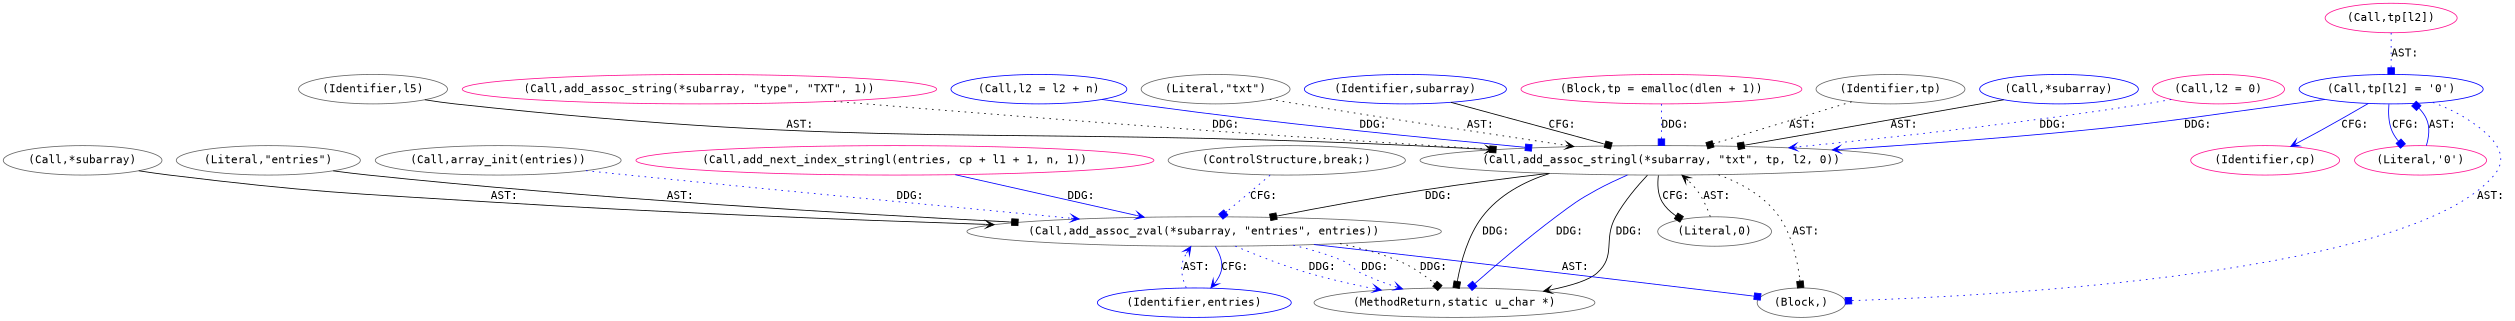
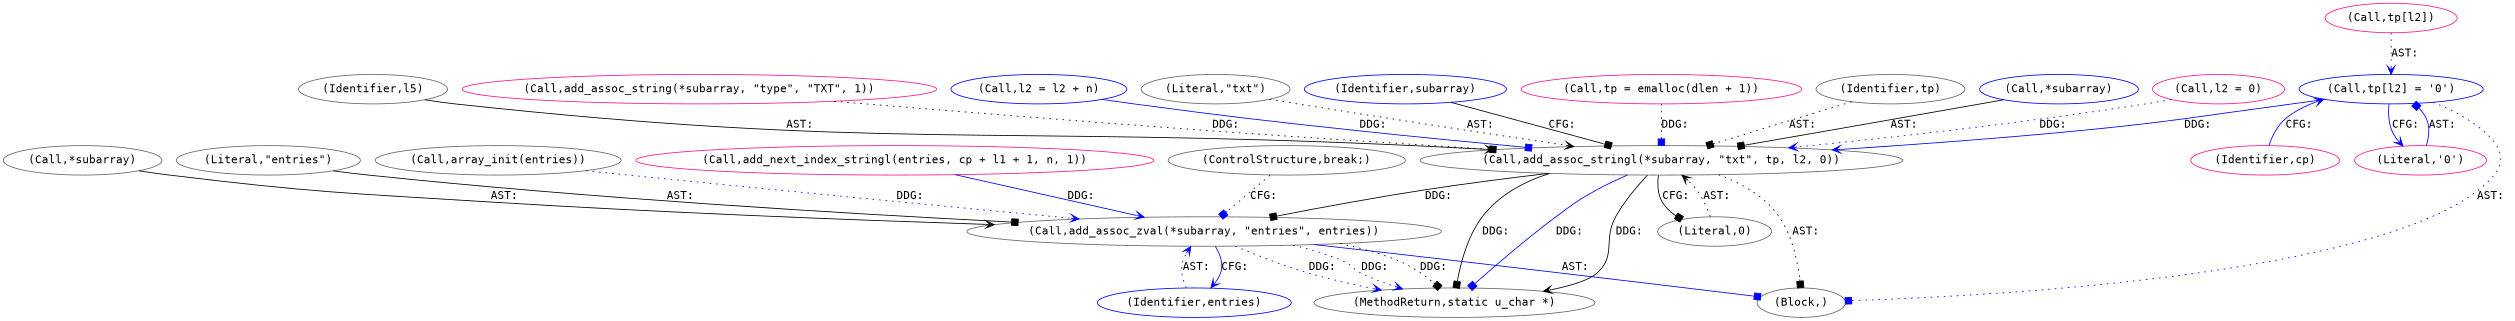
  digraph {
    fontname="DejaVu Sans Mono"
    node [color=gray40 fontname="DejaVu Sans Mono"]
    edge [arrowhead=box color=blue fontname="DejaVu Sans Mono" style=solid]
    n1 [color=blue label="(Call,tp[l2] = '\0')"]
    n2 [label="(Call,add_assoc_stringl(*subarray, \"txt\", tp, l2, 0))"]
    n3 [color=deeppink label="(Literal,'\0')"]
    n4 [label="(Block,)"]
    n5 [label="(MethodReturn,static u_char *)"]
    n6 [label="(Call,add_assoc_zval(*subarray, \"entries\", entries))"]
    n7 [label="(Literal,0)"]
    n8 [color=blue label="(Identifier,entries)"]
    n9 [label="(Call,*subarray)"]
    n10 [color=blue label="(Identifier,subarray)"]
-   n11 [color=deeppink label="(Block,tp = emalloc(dlen + 1))"]
+   n11 [color=deeppink label="(Call,tp = emalloc(dlen + 1))"]
    n12 [label="(Identifier,tp)"]
    n13 [label="(Literal,\"entries\")"]
    n14 [color=blue label="(Call,*subarray)"]
    n15 [color=deeppink label="(Call,l2 = 0)"]
    n16 [label="(Call,array_init(entries))"]
    n17 [color=deeppink label="(Call,tp[l2])"]
    n18 [label="(Identifier,l5)"]
    n19 [color=deeppink label="(Call,add_assoc_string(*subarray, \"type\", \"TXT\", 1))"]
    n20 [color=deeppink label="(Call,add_next_index_stringl(entries, cp + l1 + 1, n, 1))"]
    n21 [color=deeppink label="(Identifier,cp)"]
    n22 [color=blue label="(Call,l2 = l2 + n)"]
    n23 [label="(Literal,\"txt\")"]
    n24 [label="(ControlStructure,break;)"]
    n1 -> n2 [arrowhead=vee label="DDG: "]
-   n1 -> n3 [label="CFG: "]
+   n1 -> n3 [arrowhead=vee label="CFG: "]
    n1 -> n4 [label="AST: " style=dotted]
    n2 -> n4 [color=black label="AST: " style=dotted]
    n2 -> n5 [color=black label="DDG: "]
    n2 -> n5 [label="DDG: "]
    n2 -> n5 [arrowhead=vee color=black label="DDG: "]
    n2 -> n6 [color=black label="DDG: "]
    n2 -> n7 [color=black label="CFG: "]
    n3 -> n1 [label="AST: "]
    n6 -> n4 [label="AST: "]
    n6 -> n5 [color=black label="DDG: " style=dotted]
    n6 -> n5 [arrowhead=vee label="DDG: " style=dotted]
    n6 -> n5 [arrowhead=vee label="DDG: " style=dotted]
    n6 -> n8 [arrowhead=vee label="CFG: "]
    n7 -> n2 [arrowhead=vee color=black label="AST: " style=dotted]
    n8 -> n6 [arrowhead=vee label="AST: " style=dotted]
    n9 -> n6 [arrowhead=vee color=black label="AST: "]
    n10 -> n2 [color=black label="CFG: "]
    n11 -> n2 [label="DDG: " style=dotted]
    n12 -> n2 [color=black label="AST: " style=dotted]
    n13 -> n6 [color=black label="AST: "]
    n14 -> n2 [color=black label="AST: "]
    n15 -> n2 [arrowhead=vee label="DDG: " style=dotted]
    n16 -> n6 [arrowhead=vee label="DDG: " style=dotted]
-   n17 -> n1 [label="AST: " style=dotted]
+   n17 -> n1 [arrowhead=vee label="AST: " style=dotted]
    n18 -> n2 [arrowhead=vee color=black label="AST: "]
    n19 -> n2 [color=black label="DDG: " style=dotted]
    n20 -> n6 [arrowhead=vee label="DDG: "]
-   n1 -> n21 [arrowhead=vee label="CFG: "]
+   n21 -> n1 [arrowhead=vee label="CFG: "]
    n22 -> n2 [label="DDG: "]
    n23 -> n2 [arrowhead=vee color=black label="AST: " style=dotted]
    n24 -> n6 [label="CFG: " style=dotted]
  }
